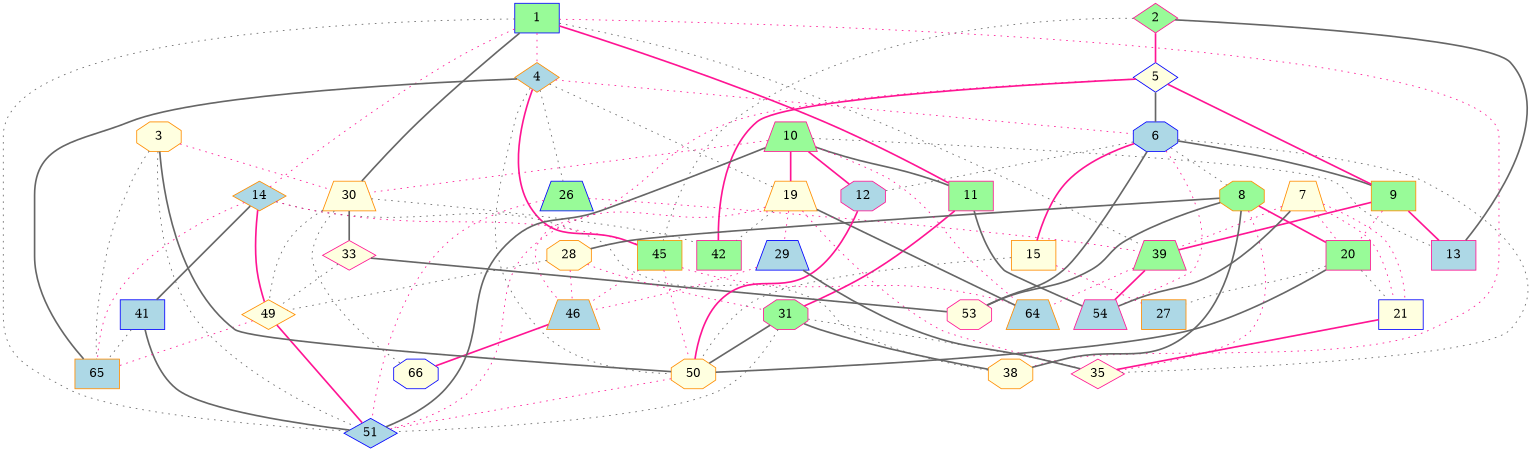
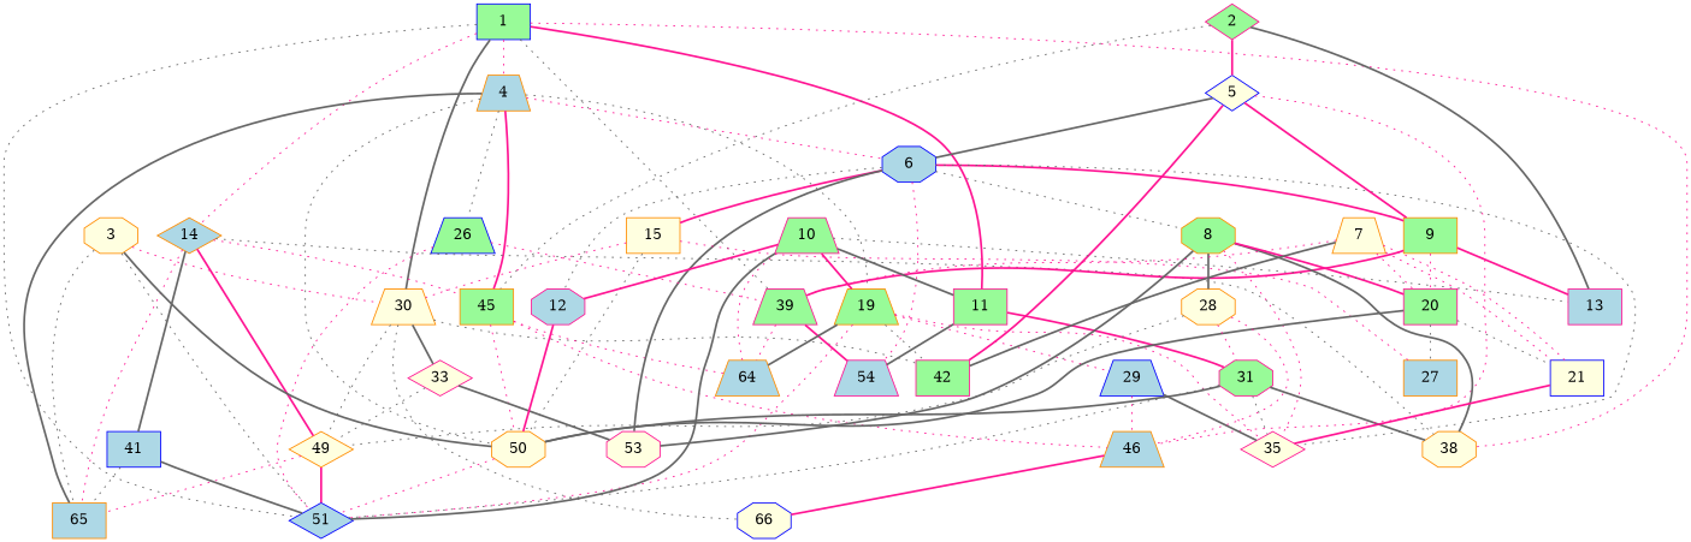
  graph {
    node [color=darkorange fillcolor=lightyellow shape=box style=filled]
    edge [color=deeppink style=dotted]
    1 [color=blue fillcolor=palegreen super="+23"]
-   4 [fillcolor=lightblue shape=diamond super="+18"]
+   4 [fillcolor=lightblue shape=trapezium super="+18"]
    11 [color=deeppink fillcolor=palegreen super="+63"]
    14 [fillcolor=lightblue shape=diamond super="+44"]
    30 [shape=trapezium super="+34"]
    38 [shape=octagon super="+55"]
    39 [color=deeppink fillcolor=palegreen shape=trapezium super="+59"]
    51 [color=blue fillcolor=lightblue shape=diamond super="+62"]
    45 [fillcolor=palegreen super="+60"]
    50 [shape=octagon super="+61"]
    65 [fillcolor=lightblue super="+67"]
    6 [color=blue fillcolor=lightblue shape=octagon super="+32"]
-   19 [shape=trapezium super="+25"]
+   19 [fillcolor=palegreen shape=trapezium super="+25"]
    26 [color=blue fillcolor=palegreen shape=trapezium]
    54 [color=deeppink fillcolor=lightblue shape=trapezium]
    31 [color=deeppink fillcolor=palegreen shape=octagon super="+48"]
    41 [color=blue fillcolor=lightblue]
    49 [shape=diamond]
    42 [color=deeppink fillcolor=palegreen super="+43"]
    33 [color=deeppink shape=diamond]
    66 [color=blue shape=octagon]
    64 [fillcolor=lightblue shape=trapezium]
    5 [color=blue shape=diamond super="+36"]
    9 [fillcolor=palegreen super="+17"]
    46 [fillcolor=lightblue shape=trapezium]
    2 [color=deeppink fillcolor=palegreen shape=diamond]
    13 [color=deeppink fillcolor=lightblue super="+57"]
    3 [shape=octagon]
    8 [fillcolor=palegreen shape=octagon super="+47"]
    12 [color=deeppink fillcolor=lightblue shape=octagon]
    15 [super="+16"]
    35 [color=deeppink shape=diamond super="+40"]
    53 [color=deeppink shape=octagon]
    29 [color=blue fillcolor=lightblue shape=trapezium super="+37"]
    20 [color=deeppink fillcolor=palegreen super="+52"]
    28 [shape=octagon super="+56"]
    27 [fillcolor=lightblue]
    7 [shape=trapezium super="+24"]
    21 [color=blue super="+22"]
    10 [color=deeppink fillcolor=palegreen shape=trapezium super="+58"]
    1 -- 4
    1 -- 11 [style=bold]
    1 -- 14
    1 -- 30 [color=gray40 style=bold]
    1 -- 38
    1 -- 39 [color=gray40]
    1 -- 51 [color=gray40]
    4 -- 45 [style=bold]
    4 -- 50 [color=gray40]
    4 -- 65 [color=gray40 style=bold]
    4 -- 6
    4 -- 19 [color=gray40]
    4 -- 26 [color=gray40]
    11 -- 54 [color=gray40 style=bold]
    11 -- 31 [style=bold]
    14 -- 38 [color=gray40]
    14 -- 45
    14 -- 65
    14 -- 41 [color=gray40 style=bold]
    14 -- 49 [style=bold]
    30 -- 49 [color=gray40]
    30 -- 42 [color=gray40]
    30 -- 33 [color=gray40 style=bold]
    30 -- 66 [color=gray40]
    39 -- 54 [style=bold]
    39 -- 64
    45 -- 50
    45 -- 64 [weight=2]
    45 -- 46
    50 -- 51
    6 -- 54
-   6 -- 9 [color=gray40 style=bold]
+   6 -- 9 [style=bold]
    6 -- 8 [color=gray40]
    6 -- 12 [color=gray40]
    6 -- 15 [style=bold]
    6 -- 35 [color=gray40]
    6 -- 53 [color=gray40 style=bold]
    19 -- 51
    19 -- 42 [color=gray40]
    19 -- 64 [color=gray40 style=bold]
    19 -- 35
    19 -- 29
    26 -- 39
    26 -- 51
    31 -- 38 [color=gray40 style=bold]
    31 -- 51 [color=gray40]
    31 -- 50 [color=gray40 style=bold]
    31 -- 35 [color=gray40]
    41 -- 51 [color=gray40 style=bold]
    41 -- 65 [color=gray40]
    49 -- 51 [style=bold]
    49 -- 65
    33 -- 49 [color=gray40]
    33 -- 53 [color=gray40 style=bold]
    5 -- 6 [color=gray40 style=bold]
    5 -- 42 [style=bold]
    5 -- 9 [style=bold]
    5 -- 46
    9 -- 39 [style=bold]
    9 -- 13 [style=bold]
    9 -- 20
    46 -- 66 [style=bold]
    2 -- 45 [color=gray40]
    2 -- 5 [style=bold weight=2]
    2 -- 13 [color=gray40 style=bold]
    3 -- 30
    3 -- 51 [color=gray40]
    3 -- 50 [color=gray40 style=bold]
    3 -- 65 [color=gray40]
    8 -- 38 [color=gray40 style=bold]
    8 -- 35
    8 -- 53 [color=gray40 style=bold weight=2]
    8 -- 20 [style=bold]
    8 -- 28 [color=gray40 style=bold]
    12 -- 50 [style=bold]
-   10 -- 30
+   15 -- 30
    15 -- 50 [color=gray40]
    15 -- 27
    29 -- 46
    29 -- 35 [color=gray40 style=bold]
    20 -- 50 [color=gray40 style=bold]
    20 -- 27 [color=gray40]
    20 -- 21 [color=gray40]
    28 -- 31
    28 -- 49 [color=gray40]
    28 -- 46
    7 -- 39
-   7 -- 54 [color=gray40 style=bold]
+   7 -- 42 [color=gray40 style=bold]
    7 -- 20
    7 -- 21 [weight=2]
    7 -- 21
    21 -- 35 [style=bold]
    10 -- 11 [color=gray40 style=bold weight=2]
    10 -- 51 [color=gray40 style=bold]
    10 -- 19 [style=bold]
    10 -- 64
    10 -- 13 [color=gray40]
    10 -- 12 [style=bold]
  }
